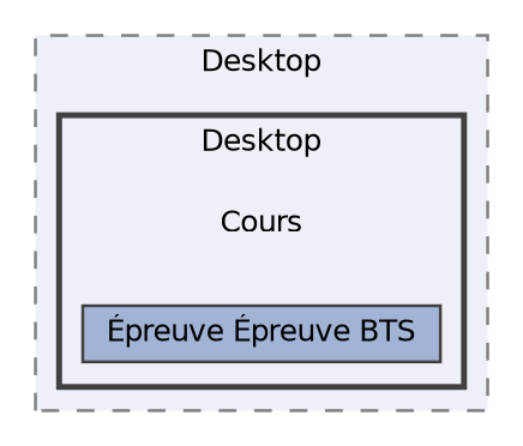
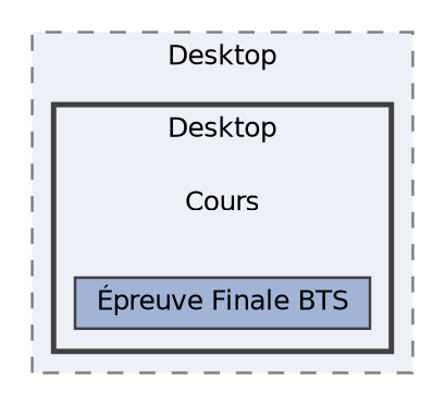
  digraph {
    compound=true
    rankdir=LR
    node [fontname=Helvetica fontsize=10]
    n1 [height=0.2 label=Cours shape=plaintext width=0.4]
-   n2 [color=grey25 fillcolor="#a2b4d6" height=0.2 label="Épreuve Épreuve BTS" shape=box style=filled width=0.4]
+   n2 [color=grey25 fillcolor="#a2b4d6" height=0.2 label="Épreuve Finale BTS" shape=box style=filled width=0.4]
    subgraph cluster_1 {
      bgcolor="#edf0f7"
      fontname=Helvetica
      fontsize=10
      label=Desktop
      pencolor=grey50
      style="filled,dashed"
      subgraph cluster_2 {
        bgcolor="#edf0f7"
        fontname=Helvetica
        fontsize=10
        pencolor=grey25
        style="filled,bold"
        n1
        n2
      }
    }
  }
